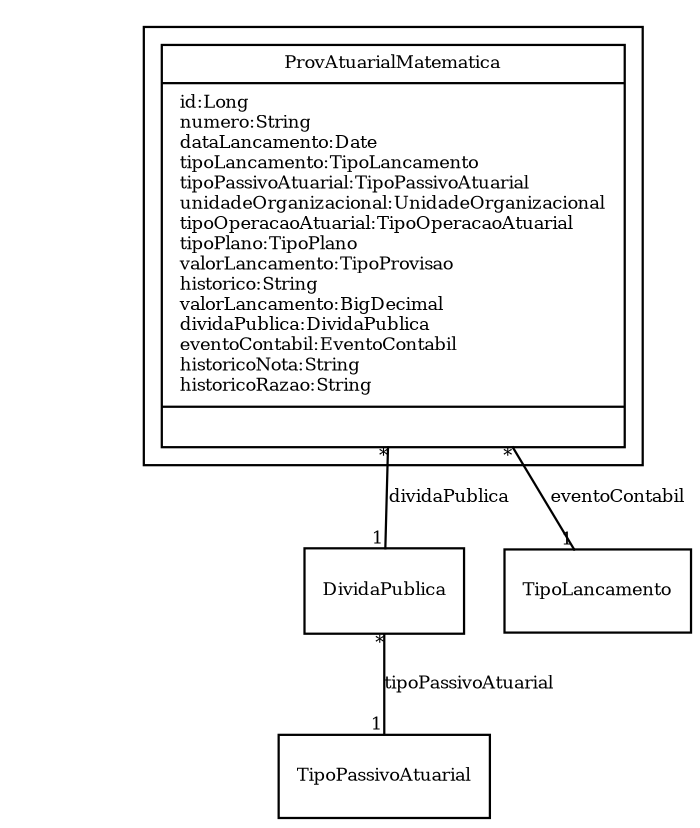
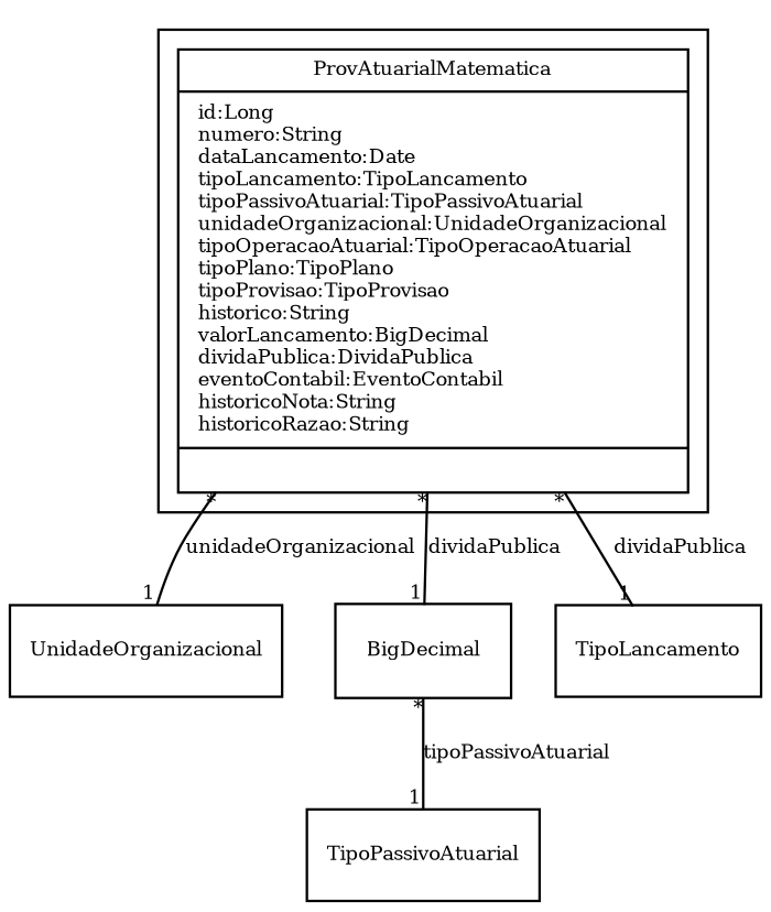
  digraph {
    fontname="Times-Roman"
    fontsize=8
    node [fontname="Times-Roman" fontsize=8 shape=record]
    edge [arrowhead=none fontname="Times-Roman" fontsize=8 headlabel=1 taillabel="*"]
-   n1 [label="{ProvAtuarialMatematica|id:Long\lnumero:String\ldataLancamento:Date\ltipoLancamento:TipoLancamento\ltipoPassivoAtuarial:TipoPassivoAtuarial\lunidadeOrganizacional:UnidadeOrganizacional\ltipoOperacaoAtuarial:TipoOperacaoAtuarial\ltipoPlano:TipoPlano\lvalorLancamento:TipoProvisao\lhistorico:String\lvalorLancamento:BigDecimal\ldividaPublica:DividaPublica\leventoContabil:EventoContabil\lhistoricoNota:String\lhistoricoRazao:String\l|\l}"]
-   DividaPublica
+   n1 [label="{ProvAtuarialMatematica|id:Long\lnumero:String\ldataLancamento:Date\ltipoLancamento:TipoLancamento\ltipoPassivoAtuarial:TipoPassivoAtuarial\lunidadeOrganizacional:UnidadeOrganizacional\ltipoOperacaoAtuarial:TipoOperacaoAtuarial\ltipoPlano:TipoPlano\ltipoProvisao:TipoProvisao\lhistorico:String\lvalorLancamento:BigDecimal\ldividaPublica:DividaPublica\leventoContabil:EventoContabil\lhistoricoNota:String\lhistoricoRazao:String\l|\l}"]
+   UnidadeOrganizacional
+   DividaPublica [label=BigDecimal]
    n4 [label=TipoLancamento]
    TipoPassivoAtuarial
    subgraph cluster_1 {
      n1
    }
+   n1 -> UnidadeOrganizacional [label=unidadeOrganizacional]
    n1 -> DividaPublica [label=dividaPublica]
-   n1 -> n4 [label=eventoContabil]
+   n1 -> n4 [label=dividaPublica]
    DividaPublica -> TipoPassivoAtuarial [label=tipoPassivoAtuarial]
  }
